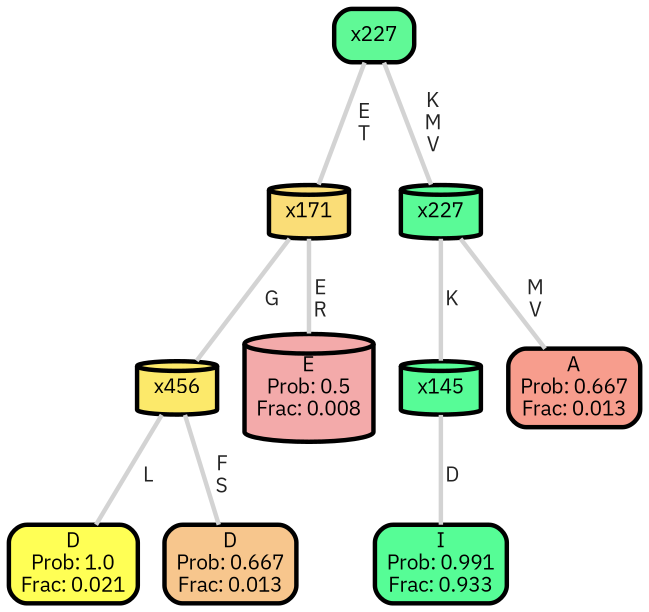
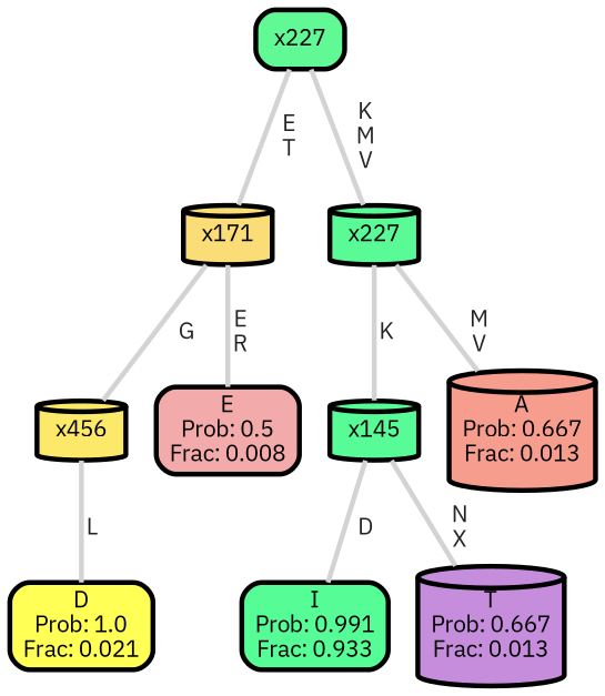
  graph {
    fontname="IBM Plex Sans"
    ranksep="0 equally"
    splines=straight
    node [color=black fontcolor=black fontname="IBM Plex Sans" penwidth=3 shape=cylinder style="filled, rounded"]
    edge [color=lightgray fontcolor=grey14 fontname="IBM Plex Sans" fontweight=bold penwidth=3]
    n1 [fillcolor="#ffff55" label="D\nProb: 1.0\nFrac: 0.021" shape=box]
    n2 [fillcolor="#fce96a" label=x456]
-   n3 [fillcolor="#f7c68d" label="D\nProb: 0.667\nFrac: 0.013" shape=box]
    n4 [fillcolor="#fadd77" label=x171]
-   n5 [fillcolor="#f3aaaa" label="E\nProb: 0.5\nFrac: 0.008"]
+   n5 [fillcolor="#f3aaaa" label="E\nProb: 0.5\nFrac: 0.008" shape=box]
    n6 [fillcolor="#60f996" label=x227 shape=box]
    n7 [fillcolor="#5afa97" label=x227]
    n8 [fillcolor="#57fc97" label=x145]
-   n9 [fillcolor="#f79d8d" label="A\nProb: 0.667\nFrac: 0.013" shape=box]
+   n9 [fillcolor="#f79d8d" label="A\nProb: 0.667\nFrac: 0.013"]
    n10 [fillcolor="#56fd96" label="I\nProb: 0.991\nFrac: 0.933" shape=box]
+   n11 [fillcolor="#c68ddc" label="T\nProb: 0.667\nFrac: 0.013"]
    subgraph sub_1 {
      rank=same
    }
    n2 -- n1 [label=" L"]
-   n2 -- n3 [label=" F\n S"]
    n4 -- n2 [label=" G"]
    n4 -- n5 [label=" E\n R"]
    n6 -- n4 [label=" E\n T"]
    n6 -- n7 [label=" K\n M\n V"]
    n7 -- n8 [label=" K"]
    n7 -- n9 [label=" M\n V"]
    n8 -- n10 [label=" D"]
+   n8 -- n11 [label=" N\n X"]
  }
